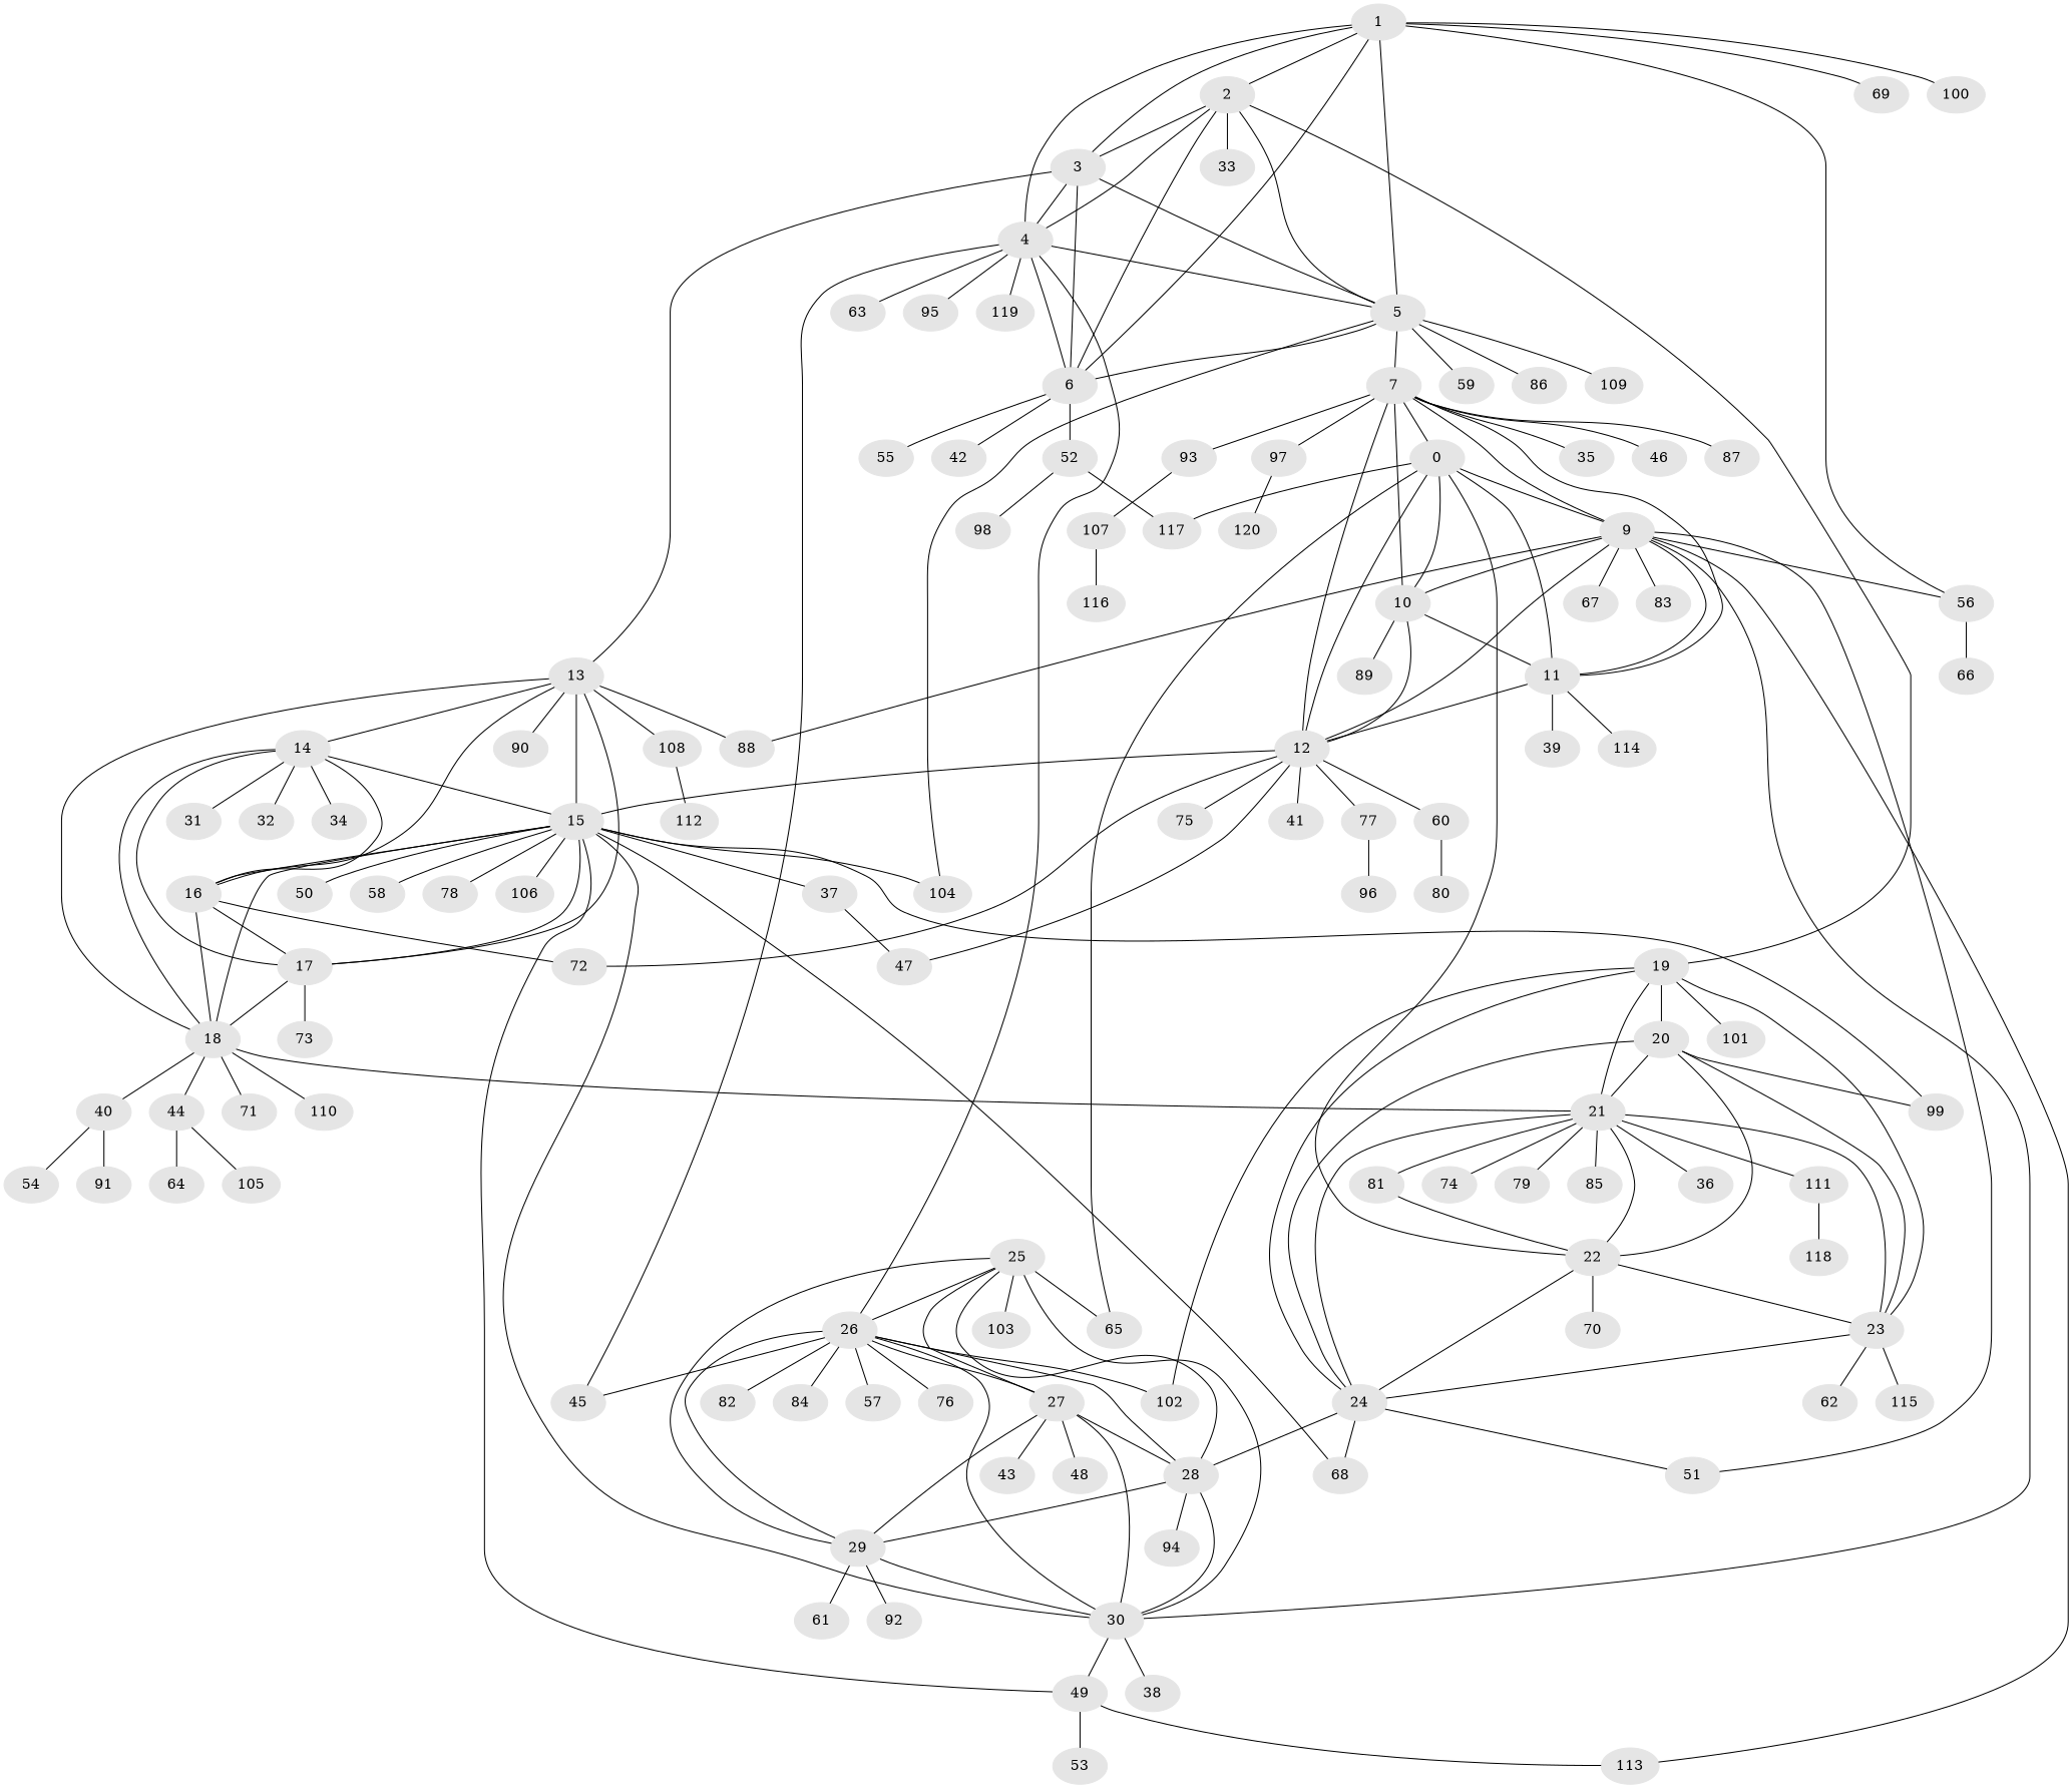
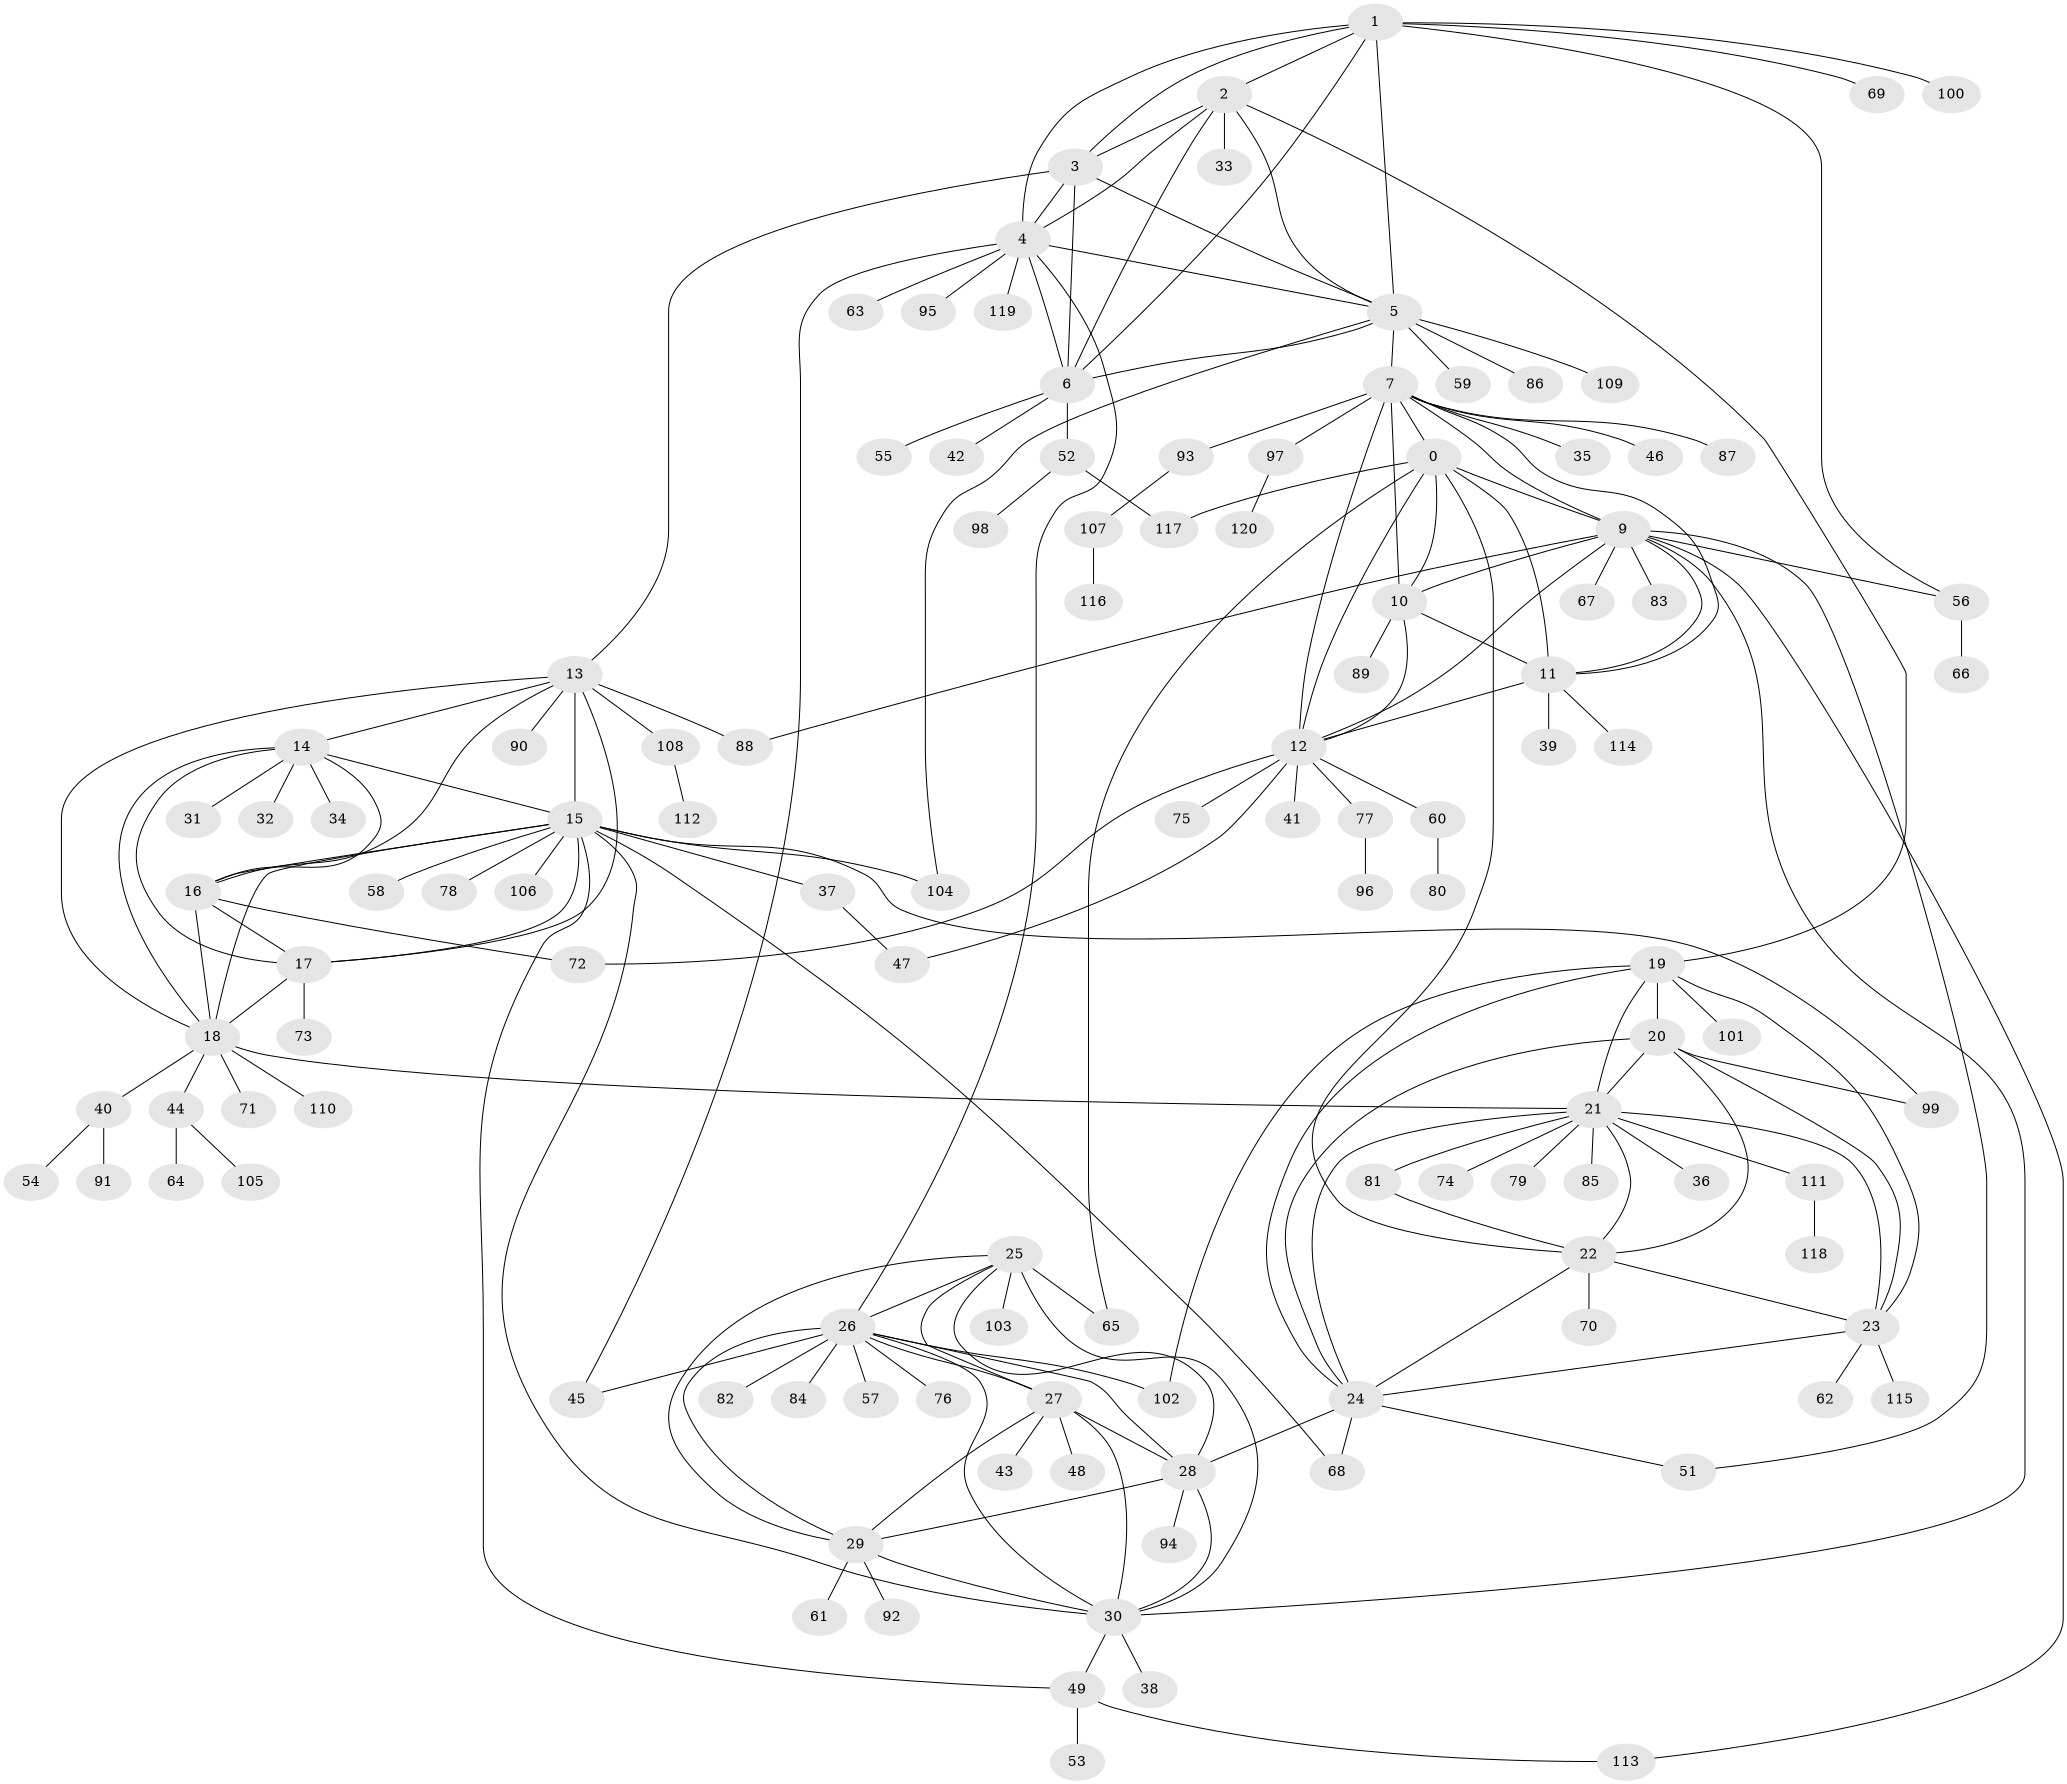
  graph {
    node [color=gray90 style=filled]
    1
    2
    3
    4
    5
    6
    56
    69
    100
    19
    33
    13
    26
    45
    63
    95
    119
    7
    59
    86
    104
    109
    42
    52
    55
    66
    21
    20
    23
    24
    101
    102
    88
    15
    14
    16
    17
    18
    90
    108
    30
    28
    27
    29
    57
    76
    82
    84
    n49 [label=0]
    9
    10
    11
    12
    35
    46
    87
    93
    97
    117
    98
    22
    65
    51
    67
    83
    113
    89
    39
    114
    41
    47
    60
    72
    75
    77
    107
    120
    70
    49
    38
    37
-   50
    58
    68
    78
    99
    106
    80
    96
    31
    32
    34
    73
    40
    44
    71
    110
    112
    53
    36
    74
    79
    81
    85
    111
    54
    91
    64
    105
    62
    115
    118
    94
    25
    103
    43
    48
    61
    92
    116
    1 -- 2
    1 -- 3
    1 -- 4
    1 -- 5
    1 -- 6
    1 -- 56
    1 -- 69
    1 -- 100
    2 -- 3
    2 -- 4
    2 -- 5
    2 -- 6
    2 -- 19
    2 -- 33
    3 -- 4
    3 -- 5
    3 -- 6
    3 -- 13
    4 -- 5
    4 -- 6
    4 -- 26
    4 -- 45
    4 -- 63
    4 -- 95
    4 -- 119
    5 -- 6
    5 -- 7
    5 -- 59
    5 -- 86
    5 -- 104
    5 -- 109
    6 -- 42
    6 -- 52
    6 -- 55
    56 -- 66
    19 -- 21
    19 -- 20
    19 -- 23
    19 -- 24
    19 -- 101
    19 -- 102
    13 -- 88
    13 -- 15
    13 -- 14
    13 -- 16
    13 -- 17
    13 -- 18
    13 -- 90
    13 -- 108
    26 -- 45
    26 -- 102
    26 -- 30
    26 -- 28
    26 -- 27
    26 -- 29
    26 -- 57
    26 -- 76
    26 -- 82
    26 -- 84
    7 -- n49
    7 -- 9
    7 -- 10
    7 -- 11
    7 -- 12
    7 -- 35
    7 -- 46
    7 -- 87
    7 -- 93
    7 -- 97
    52 -- 117
    52 -- 98
    21 -- 23
    21 -- 24
    21 -- 22
    21 -- 36
    21 -- 74
    21 -- 79
    21 -- 81
    21 -- 85
    21 -- 111
    20 -- 21
    20 -- 23
    20 -- 24
    20 -- 22
    20 -- 99
    23 -- 24
    23 -- 62
    23 -- 115
    24 -- 28
    24 -- 51
    24 -- 68
    15 -- 104
    15 -- 16
    15 -- 17
    15 -- 18
    15 -- 30
    15 -- 49
    15 -- 37
-   15 -- 50
    15 -- 58
    15 -- 68
    15 -- 78
    15 -- 99
    15 -- 106
    14 -- 15
    14 -- 16
    14 -- 17
    14 -- 18
    14 -- 31
    14 -- 32
    14 -- 34
    16 -- 17
    16 -- 18
    16 -- 72
    17 -- 18
    17 -- 73
    18 -- 21
    18 -- 40
    18 -- 44
    18 -- 71
    18 -- 110
    108 -- 112
    30 -- 49
    30 -- 38
    28 -- 30
    28 -- 29
    28 -- 94
    27 -- 30
    27 -- 28
    27 -- 29
    27 -- 43
    27 -- 48
    29 -- 30
    29 -- 61
    29 -- 92
    n49 -- 9
    n49 -- 10
    n49 -- 11
    n49 -- 12
    n49 -- 117
    n49 -- 22
    n49 -- 65
    9 -- 56
    9 -- 88
    9 -- 30
    9 -- 10
    9 -- 11
    9 -- 12
    9 -- 51
    9 -- 67
    9 -- 83
    9 -- 113
    10 -- 11
    10 -- 12
    10 -- 89
    11 -- 12
    11 -- 39
    11 -- 114
-   12 -- 15
    12 -- 41
    12 -- 47
    12 -- 60
    12 -- 72
    12 -- 75
    12 -- 77
    93 -- 107
    97 -- 120
    22 -- 23
    22 -- 24
    22 -- 70
    60 -- 80
    77 -- 96
    107 -- 116
    49 -- 113
    49 -- 53
    37 -- 47
    40 -- 54
    40 -- 91
    44 -- 64
    44 -- 105
    81 -- 22
    111 -- 118
    25 -- 26
    25 -- 30
    25 -- 28
    25 -- 27
    25 -- 29
    25 -- 65
    25 -- 103
  }
